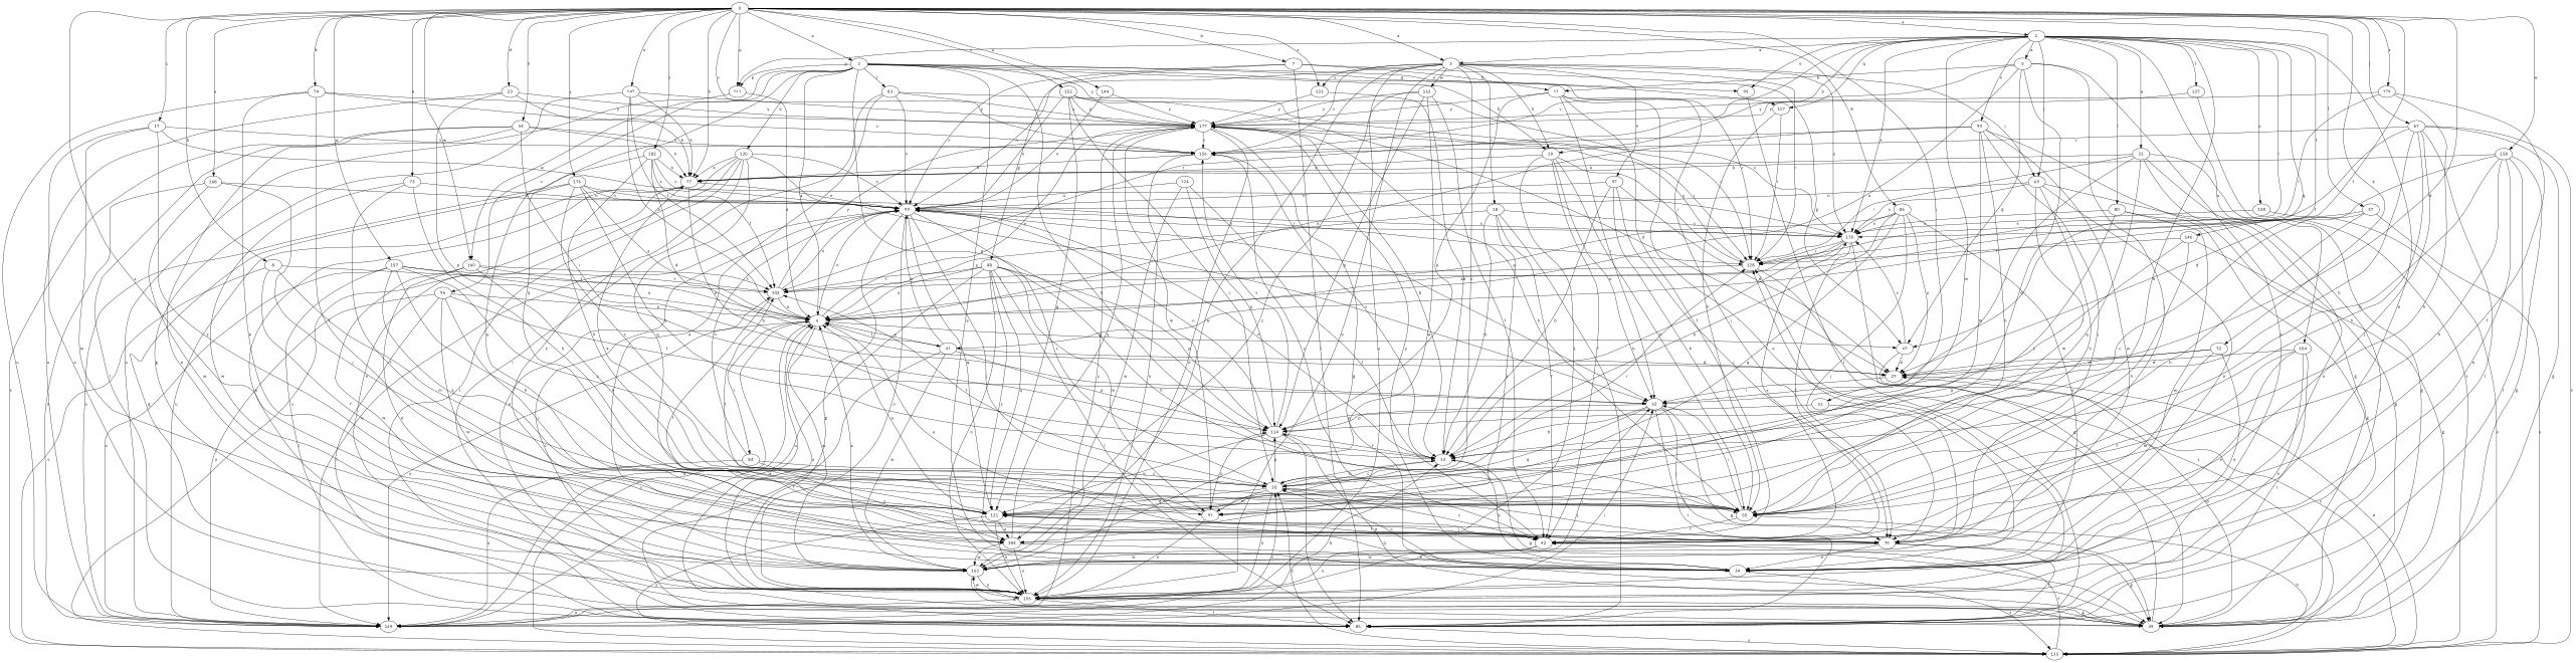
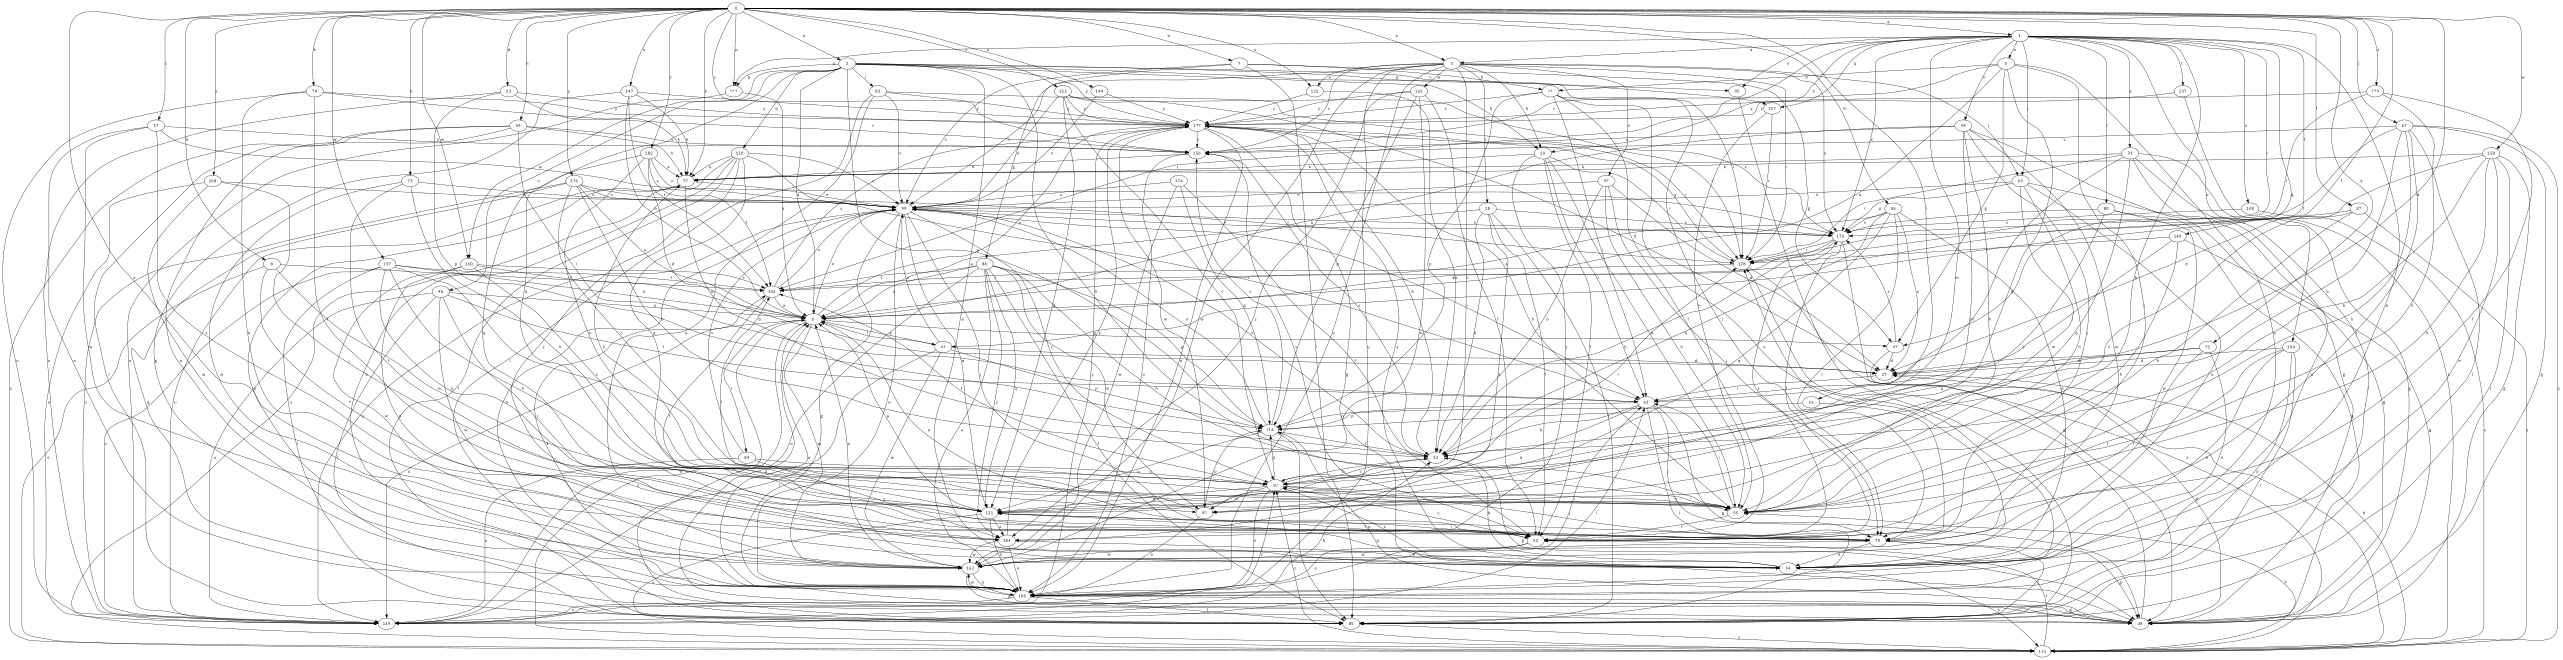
  strict digraph {
    fontname="IBM Plex Sans"
    node [fontname="IBM Plex Sans"]
    edge [fontname="IBM Plex Sans"]
    0
    1
    2
    3
    7
    8
    17
    23
    27
    37
    41
    54
    61
    67
    72
    73
    74
    77
    86
    111
    131
    144
    147
    152
    156
    157
    158
    160
    168
    176
    179
    182
    184
    5
    10
    31
    34
    47
    55
    69
    80
    92
    94
    95
    104
    117
    128
    137
    140
    142
    148
    170
    6
    83
    96
    114
    120
    121
    177
    18
    20
    97
    99
    106
    149
    162
    163
    11
    n69 [label=88]
    85
    135
    42
    63
    70
    13
    49
    124
    84
    0 -> 1 [label=a]
    0 -> 2 [label=a]
    0 -> 3 [label=a]
    0 -> 7 [label=b]
    0 -> 8 [label=b]
    0 -> 17 [label=c]
    0 -> 23 [label=d]
    0 -> 27 [label=d]
    0 -> 37 [label=f]
    0 -> 41 [label=f]
    0 -> 54 [label=h]
    0 -> 61 [label=i]
    0 -> 67 [label=j]
    0 -> 72 [label=k]
    0 -> 73 [label=k]
    0 -> 74 [label=k]
    0 -> 77 [label=k]
    0 -> 86 [label=m]
    0 -> 111 [label=p]
    0 -> 131 [label=s]
    0 -> 144 [label=u]
    0 -> 147 [label=u]
    0 -> 152 [label=v]
    0 -> 156 [label=v]
    0 -> 157 [label=w]
    0 -> 158 [label=w]
    0 -> 160 [label=w]
    0 -> 168 [label=x]
    0 -> 176 [label=y]
    0 -> 179 [label=z]
    0 -> 182 [label=z]
    0 -> 184 [label=z]
    1 -> 3 [label=a]
    1 -> 111 [label=p]
    1 -> 5 [label=a]
    1 -> 10 [label=b]
    1 -> 31 [label=e]
    1 -> 34 [label=e]
    1 -> 47 [label=g]
    1 -> 55 [label=h]
    1 -> 69 [label=j]
    1 -> 80 [label=l]
    1 -> 92 [label=m]
    1 -> 94 [label=n]
    1 -> 95 [label=n]
    1 -> 104 [label=o]
    1 -> 117 [label=q]
    1 -> 128 [label=r]
    1 -> 137 [label=t]
    1 -> 140 [label=t]
    1 -> 142 [label=t]
    1 -> 148 [label=u]
    1 -> 170 [label=x]
    2 -> 111 [label=p]
    2 -> 160 [label=w]
    2 -> 10 [label=b]
    2 -> 34 [label=e]
    2 -> 55 [label=h]
    2 -> 95 [label=n]
    2 -> 117 [label=q]
    2 -> 128 [label=r]
    2 -> 6 [label=a]
    2 -> 83 [label=l]
    2 -> 96 [label=n]
    2 -> 114 [label=p]
    2 -> 120 [label=q]
    2 -> 121 [label=q]
    2 -> 177 [label=y]
    3 -> 131 [label=s]
    3 -> 156 [label=v]
    3 -> 10 [label=b]
    3 -> 69 [label=j]
    3 -> 128 [label=r]
    3 -> 170 [label=x]
    3 -> 18 [label=c]
    3 -> 20 [label=c]
    3 -> 97 [label=n]
    3 -> 99 [label=n]
    3 -> 106 [label=o]
    3 -> 149 [label=u]
    3 -> 162 [label=w]
    3 -> 163 [label=w]
    7 -> 47 [label=g]
    7 -> 99 [label=n]
    7 -> 11 [label=b]
    7 -> n69 [label=g]
    7 -> 85 [label=l]
    8 -> 92 [label=m]
    8 -> 142 [label=t]
    8 -> 135 [label=s]
    8 -> 42 [label=f]
    17 -> 156 [label=v]
    17 -> 184 [label=z]
    17 -> 170 [label=x]
    17 -> 106 [label=o]
    17 -> 163 [label=w]
    23 -> 77 [label=k]
    23 -> 114 [label=p]
    23 -> 177 [label=y]
    23 -> 149 [label=u]
    27 -> 63 [label=i]
    37 -> 55 [label=h]
    37 -> 170 [label=x]
    37 -> 20 [label=c]
    37 -> 135 [label=s]
    41 -> 27 [label=d]
    41 -> 6 [label=a]
    41 -> 114 [label=p]
    41 -> 99 [label=n]
    41 -> 163 [label=w]
    41 -> 85 [label=l]
    54 -> 77 [label=k]
    54 -> 156 [label=v]
    54 -> 106 [label=o]
    54 -> 85 [label=l]
    54 -> 135 [label=s]
    54 -> 63 [label=i]
    61 -> 114 [label=p]
    61 -> 70 [label=j]
    67 -> 156 [label=v]
    67 -> 55 [label=h]
    67 -> 142 [label=t]
    67 -> 85 [label=l]
    67 -> 135 [label=s]
    67 -> 70 [label=j]
    67 -> 13 [label=b]
    67 -> 49 [label=g]
    72 -> 27 [label=d]
    72 -> 34 [label=e]
    72 -> 114 [label=p]
-   72 -> 42 [label=m]
+   72 -> 42 [label=f]
    73 -> 55 [label=h]
    73 -> 99 [label=n]
    73 -> 163 [label=w]
    73 -> 42 [label=f]
    74 -> 156 [label=v]
    74 -> 34 [label=e]
    74 -> 177 [label=y]
    74 -> 149 [label=u]
    74 -> 42 [label=f]
    77 -> 99 [label=n]
    77 -> 106 [label=o]
    77 -> 149 [label=u]
    77 -> 13 [label=b]
    86 -> 27 [label=u]
    86 -> 34 [label=e]
    86 -> 170 [label=x]
    86 -> 6 [label=a]
    86 -> 121 [label=q]
    86 -> 70 [label=j]
    86 -> 13 [label=b]
    111 -> 6 [label=a]
    111 -> 149 [label=u]
    131 -> 177 [label=y]
    131 -> 13 [label=b]
    144 -> 177 [label=y]
    144 -> 99 [label=n]
    147 -> 77 [label=k]
    147 -> 142 [label=t]
    147 -> 6 [label=a]
    147 -> 177 [label=y]
    147 -> 49 [label=g]
    152 -> 27 [label=d]
    152 -> 128 [label=r]
    152 -> 121 [label=q]
    152 -> 177 [label=y]
    152 -> 20 [label=c]
    152 -> 99 [label=n]
    156 -> 77 [label=k]
    156 -> 106 [label=o]
    157 -> 55 [label=h]
    157 -> 142 [label=t]
    157 -> 6 [label=a]
    157 -> 121 [label=q]
    157 -> 20 [label=c]
    157 -> 149 [label=u]
    157 -> 85 [label=l]
    158 -> 27 [label=d]
    158 -> 77 [label=k]
    158 -> 34 [label=e]
    158 -> 55 [label=h]
    158 -> 85 [label=l]
    158 -> 13 [label=b]
    158 -> 49 [label=g]
    160 -> 34 [label=e]
    160 -> 55 [label=h]
    160 -> 142 [label=t]
    160 -> 6 [label=a]
    160 -> 163 [label=w]
    168 -> 99 [label=n]
    168 -> 149 [label=u]
    168 -> 163 [label=w]
    168 -> 70 [label=j]
    176 -> 128 [label=r]
    176 -> 6 [label=a]
    176 -> 20 [label=c]
    176 -> 99 [label=n]
    176 -> 149 [label=u]
    176 -> 13 [label=b]
    176 -> 49 [label=g]
    179 -> 55 [label=h]
    179 -> 128 [label=r]
    179 -> 177 [label=y]
    179 -> 42 [label=f]
    182 -> 27 [label=d]
    182 -> 77 [label=k]
    182 -> 55 [label=h]
    182 -> 142 [label=t]
    182 -> 121 [label=q]
    182 -> 99 [label=n]
    184 -> 34 [label=e]
    184 -> 177 [label=y]
    184 -> 106 [label=o]
    184 -> 163 [label=w]
    5 -> 156 [label=v]
    5 -> 47 [label=g]
    5 -> 6 [label=a]
    5 -> 121 [label=q]
    5 -> 106 [label=o]
    5 -> 11 [label=b]
    5 -> 70 [label=j]
    10 -> 77 [label=k]
    10 -> 184 [label=z]
    10 -> 55 [label=h]
    10 -> 128 [label=r]
    10 -> 42 [label=f]
-   10 -> 63 [label=o]
+   10 -> 63 [label=i]
    31 -> 77 [label=k]
    31 -> 128 [label=r]
    31 -> 121 [label=q]
    31 -> 106 [label=o]
    31 -> 85 [label=l]
    31 -> 63 [label=i]
    31 -> 49 [label=g]
    34 -> 128 [label=r]
    34 -> 121 [label=q]
    34 -> 177 [label=y]
    34 -> 20 [label=c]
    34 -> 135 [label=s]
    34 -> 13 [label=b]
    47 -> 27 [label=d]
    47 -> 170 [label=x]
    47 -> 135 [label=s]
    55 -> 77 [label=k]
    55 -> 42 [label=f]
    55 -> 63 [label=i]
    69 -> 34 [label=e]
    69 -> 55 [label=h]
    69 -> 92 [label=m]
-   69 -> 170 [label=x]
+   69 -> 170 [label=p]
    69 -> 99 [label=n]
    69 -> 49 [label=g]
    80 -> 170 [label=x]
    80 -> 20 [label=c]
    80 -> 163 [label=w]
    80 -> 49 [label=g]
    92 -> 142 [label=t]
    92 -> 114 [label=p]
    92 -> 106 [label=o]
    94 -> 156 [label=v]
    94 -> 55 [label=h]
    94 -> 92 [label=m]
    94 -> 6 [label=a]
    94 -> 163 [label=w]
    94 -> 70 [label=j]
    94 -> 49 [label=g]
    95 -> 85 [label=l]
    104 -> 27 [label=d]
    104 -> 34 [label=e]
    104 -> 106 [label=o]
    104 -> 85 [label=l]
    104 -> 42 [label=f]
    117 -> 55 [label=h]
    117 -> 128 [label=r]
    128 -> 142 [label=t]
    128 -> 177 [label=y]
    128 -> 135 [label=s]
    137 -> 177 [label=y]
    137 -> 135 [label=s]
    140 -> 55 [label=h]
    140 -> 128 [label=r]
    140 -> 63 [label=i]
    140 -> 49 [label=g]
    142 -> 6 [label=a]
    142 -> 177 [label=y]
    142 -> 99 [label=n]
    142 -> 42 [label=f]
    148 -> 170 [label=x]
    148 -> 135 [label=s]
    170 -> 128 [label=r]
    170 -> 6 [label=a]
    170 -> 99 [label=n]
    170 -> 42 [label=f]
    170 -> 13 [label=b]
    170 -> 49 [label=g]
    6 -> 41 [label=f]
    6 -> 47 [label=g]
    6 -> 177 [label=y]
    6 -> 99 [label=n]
    6 -> 149 [label=u]
    6 -> 163 [label=w]
    6 -> 135 [label=s]
    6 -> 84 [label=l]
    83 -> 34 [label=e]
    83 -> 170 [label=x]
    83 -> 177 [label=y]
    83 -> 99 [label=n]
    83 -> 85 [label=l]
    96 -> 6 [label=a]
    96 -> 149 [label=u]
    96 -> 163 [label=w]
    96 -> 85 [label=l]
    96 -> 63 [label=f]
    96 -> 70 [label=j]
    114 -> 156 [label=v]
    114 -> 121 [label=q]
    114 -> 99 [label=n]
    114 -> 85 [label=l]
    114 -> 13 [label=f]
    120 -> 77 [label=k]
    120 -> 184 [label=z]
    120 -> 121 [label=q]
    120 -> 99 [label=n]
    120 -> 106 [label=o]
    120 -> 85 [label=l]
    120 -> 135 [label=s]
    120 -> 63 [label=i]
    121 -> 184 [label=z]
    121 -> 6 [label=a]
    121 -> 106 [label=o]
    121 -> 135 [label=s]
    121 -> 42 [label=f]
    121 -> 70 [label=j]
    177 -> 156 [label=v]
    177 -> 55 [label=h]
    177 -> 92 [label=m]
    177 -> 128 [label=r]
    177 -> 106 [label=o]
    177 -> 13 [label=b]
    177 -> 49 [label=g]
    18 -> 184 [label=z]
    18 -> 170 [label=x]
    18 -> 6 [label=a]
    18 -> 85 [label=l]
    18 -> 42 [label=f]
    18 -> 13 [label=b]
    20 -> 55 [label=h]
    20 -> 92 [label=m]
    20 -> 128 [label=r]
    20 -> 142 [label=t]
    20 -> 114 [label=p]
    20 -> 121 [label=q]
    20 -> 106 [label=o]
    20 -> 70 [label=j]
    20 -> 13 [label=b]
    97 -> 27 [label=d]
    97 -> 55 [label=h]
    97 -> 99 [label=n]
    97 -> 70 [label=j]
    97 -> 13 [label=b]
    99 -> 170 [label=x]
    99 -> 121 [label=q]
    99 -> 20 [label=c]
    99 -> 106 [label=o]
    99 -> 149 [label=u]
    99 -> 63 [label=i]
    99 -> 70 [label=j]
    99 -> 49 [label=g]
    106 -> 142 [label=t]
    106 -> 6 [label=a]
    106 -> 99 [label=n]
    106 -> 149 [label=u]
    106 -> 163 [label=w]
    106 -> 85 [label=l]
    106 -> 63 [label=i]
    106 -> 49 [label=g]
    149 -> 6 [label=a]
    149 -> 177 [label=y]
    149 -> 20 [label=c]
    149 -> 63 [label=i]
    149 -> 13 [label=b]
    162 -> 184 [label=z]
    162 -> 114 [label=p]
    162 -> 177 [label=y]
    162 -> 163 [label=w]
    162 -> 42 [label=f]
    163 -> 6 [label=a]
    163 -> 106 [label=o]
    163 -> 49 [label=g]
    11 -> 114 [label=p]
    11 -> 177 [label=y]
    11 -> 106 [label=o]
    11 -> 42 [label=f]
    11 -> 63 [label=i]
    11 -> 70 [label=j]
    n69 -> 184 [label=z]
    n69 -> 55 [label=h]
    n69 -> 92 [label=m]
    n69 -> 142 [label=t]
    n69 -> 6 [label=a]
    n69 -> 114 [label=p]
    n69 -> 121 [label=q]
    n69 -> 106 [label=o]
    n69 -> 149 [label=u]
    n69 -> 85 [label=l]
    85 -> 135 [label=s]
    135 -> 27 [label=d]
    135 -> 55 [label=h]
    135 -> 20 [label=c]
    135 -> 42 [label=f]
    42 -> 156 [label=v]
    42 -> 170 [label=x]
    42 -> 20 [label=c]
    42 -> 106 [label=o]
    42 -> 163 [label=w]
    63 -> 114 [label=p]
    63 -> 121 [label=q]
    63 -> 85 [label=l]
    63 -> 70 [label=j]
    63 -> 13 [label=b]
    63 -> 49 [label=g]
    70 -> 34 [label=e]
    70 -> 6 [label=a]
    70 -> 163 [label=w]
    70 -> 85 [label=l]
    70 -> 49 [label=g]
    13 -> 156 [label=v]
    13 -> 20 [label=c]
    13 -> 99 [label=n]
    13 -> 49 [label=g]
    49 -> 27 [label=d]
    49 -> 128 [label=r]
    49 -> 6 [label=a]
    49 -> 114 [label=p]
    124 -> 114 [label=p]
    124 -> 99 [label=n]
    124 -> 163 [label=w]
    124 -> 42 [label=f]
    84 -> 184 [label=z]
    84 -> 20 [label=c]
    84 -> 99 [label=n]
    84 -> 149 [label=u]
  }
